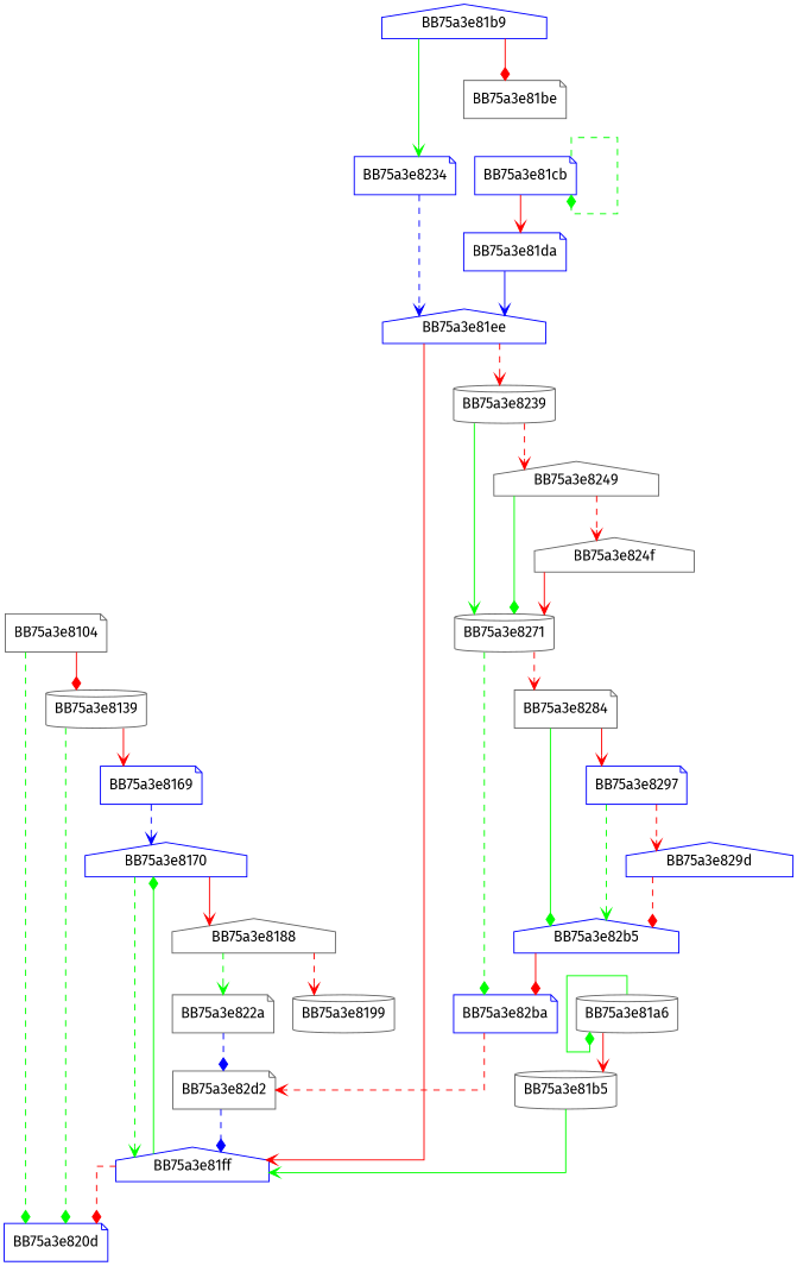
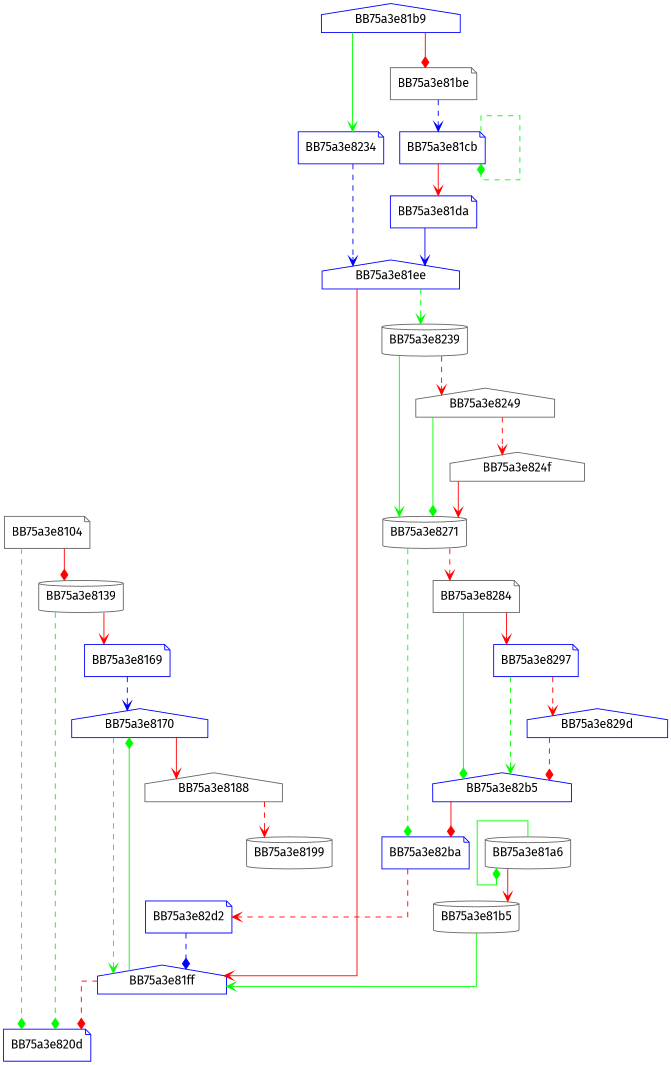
  digraph {
    fontname="Fira Sans"
    splines=ortho
    node [color=blue fontname="Fira Sans" shape=note]
    edge [arrowhead=vee color=red fontname="Fira Sans" style=dashed]
    BB75a3e8104 [color=gray40]
    BB75a3e820d
    BB75a3e8139 [color=gray40 shape=cylinder]
    BB75a3e8169
    BB75a3e8170 [shape=house]
    BB75a3e81ff [shape=house]
    BB75a3e8188 [color=gray40 shape=house]
-   BB75a3e822a [color=gray40]
    BB75a3e8199 [color=gray40 shape=cylinder]
-   BB75a3e82d2 [color=gray40]
+   BB75a3e82d2
    BB75a3e81a6 [color=gray40 shape=cylinder]
    BB75a3e81b5 [color=gray40 shape=cylinder]
    BB75a3e81b9 [shape=house]
    BB75a3e8234
    BB75a3e81be [color=gray40]
    BB75a3e81ee [shape=house]
    BB75a3e81cb
    BB75a3e8239 [color=gray40 shape=cylinder]
    BB75a3e81da
    BB75a3e8271 [color=gray40 shape=cylinder]
    BB75a3e8249 [color=gray40 shape=house]
    BB75a3e82ba
    BB75a3e8284 [color=gray40]
    BB75a3e824f [color=gray40 shape=house]
    BB75a3e82b5 [shape=house]
    BB75a3e8297
    BB75a3e829d [shape=house]
    BB75a3e8104 -> BB75a3e820d [arrowhead=diamond color=green]
    BB75a3e8104 -> BB75a3e8139 [arrowhead=diamond style=solid]
    BB75a3e8139 -> BB75a3e820d [arrowhead=diamond color=green]
    BB75a3e8139 -> BB75a3e8169 [style=solid]
    BB75a3e8169 -> BB75a3e8170 [color=blue]
    BB75a3e8170 -> BB75a3e81ff [color=green]
    BB75a3e8170 -> BB75a3e8188 [style=solid]
    BB75a3e81ff -> BB75a3e820d [arrowhead=diamond]
    BB75a3e81ff -> BB75a3e8170 [arrowhead=diamond color=green style=solid]
-   BB75a3e8188 -> BB75a3e822a [color=green]
    BB75a3e8188 -> BB75a3e8199
-   BB75a3e822a -> BB75a3e82d2 [arrowhead=diamond color=blue]
    BB75a3e82d2 -> BB75a3e81ff [arrowhead=diamond color=blue]
    BB75a3e81a6 -> BB75a3e81a6 [arrowhead=diamond color=green style=solid]
    BB75a3e81a6 -> BB75a3e81b5 [style=solid]
    BB75a3e81b5 -> BB75a3e81ff [color=green style=solid]
    BB75a3e81b9 -> BB75a3e8234 [color=green style=solid]
    BB75a3e81b9 -> BB75a3e81be [arrowhead=diamond style=solid]
    BB75a3e8234 -> BB75a3e81ee [color=blue]
+   BB75a3e81be -> BB75a3e81cb [color=blue]
    BB75a3e81ee -> BB75a3e81ff [style=solid]
-   BB75a3e81ee -> BB75a3e8239
+   BB75a3e81ee -> BB75a3e8239 [color=green]
    BB75a3e81cb -> BB75a3e81cb [arrowhead=diamond color=green]
    BB75a3e81cb -> BB75a3e81da [style=solid]
    BB75a3e8239 -> BB75a3e8271 [color=green style=solid]
    BB75a3e8239 -> BB75a3e8249
    BB75a3e81da -> BB75a3e81ee [color=blue style=solid]
    BB75a3e8271 -> BB75a3e82ba [arrowhead=diamond color=green]
    BB75a3e8271 -> BB75a3e8284
    BB75a3e8249 -> BB75a3e8271 [arrowhead=diamond color=green style=solid]
    BB75a3e8249 -> BB75a3e824f
    BB75a3e82ba -> BB75a3e82d2
    BB75a3e8284 -> BB75a3e82b5 [arrowhead=diamond color=green style=solid]
    BB75a3e8284 -> BB75a3e8297 [style=solid]
    BB75a3e824f -> BB75a3e8271 [style=solid]
    BB75a3e82b5 -> BB75a3e82ba [arrowhead=diamond style=solid]
    BB75a3e8297 -> BB75a3e82b5 [color=green]
    BB75a3e8297 -> BB75a3e829d
    BB75a3e829d -> BB75a3e82b5 [arrowhead=diamond]
  }
